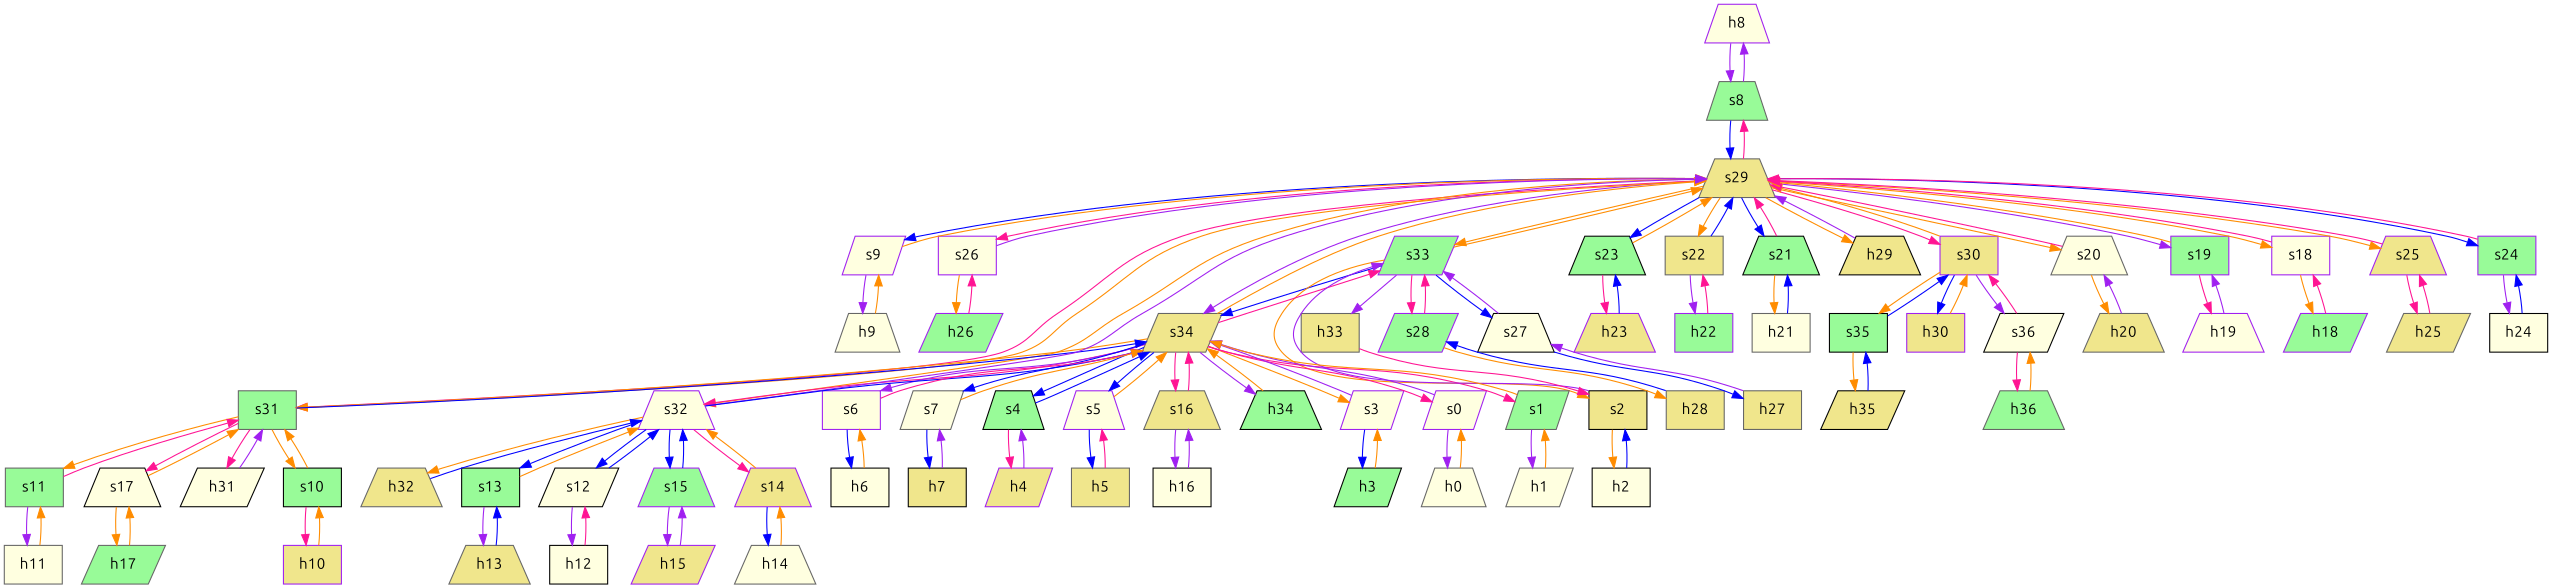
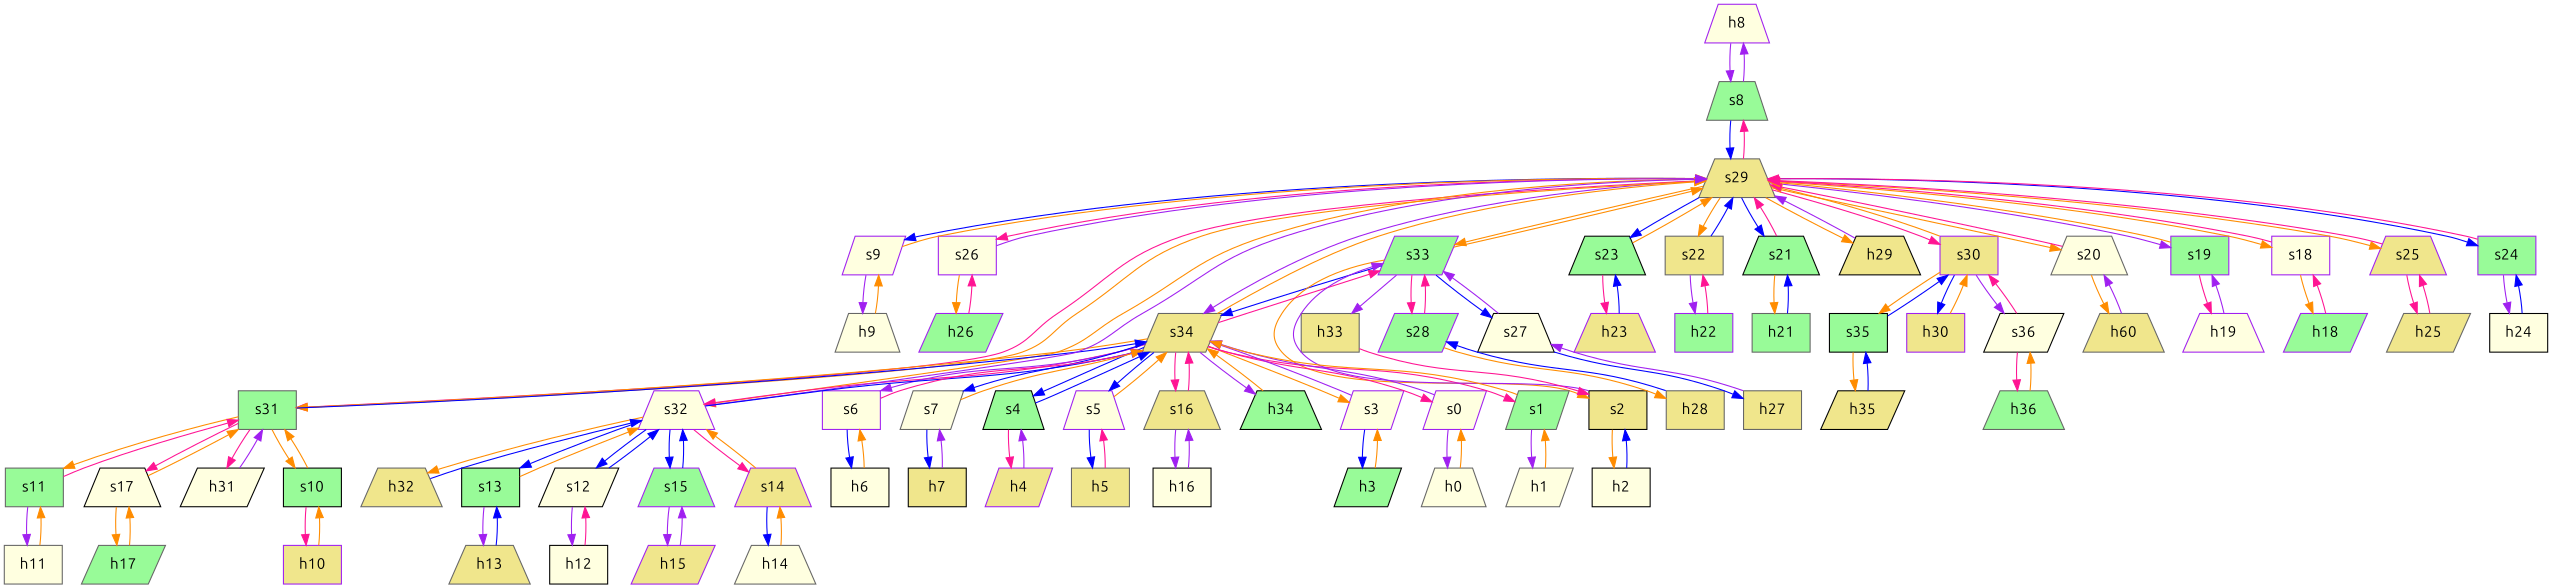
  strict digraph {
    fontname=Ubuntu
    node [color=purple fillcolor=lightyellow fontname=Ubuntu shape=box style=filled type=host]
    edge [capacity="1Gbps" color=darkorange cost=1 dst_port=1 fontname=Ubuntu src_port=1]
    h8 [ip="111.0.8.8" mac="00:00:00:00:8:8" shape=trapezium]
    s8 [color=gray40 fillcolor=palegreen shape=trapezium type=switch]
    s29 [color=gray40 fillcolor=khaki shape=trapezium type=switch]
    s9 [shape=parallelogram type=switch]
    s26 [type=switch]
    s33 [fillcolor=palegreen shape=parallelogram type=switch]
    s34 [color=gray40 fillcolor=khaki shape=parallelogram type=switch]
    s23 [color=black fillcolor=palegreen shape=trapezium type=switch]
    s22 [color=gray40 fillcolor=khaki type=switch]
    s21 [color=black fillcolor=palegreen shape=trapezium type=switch]
    h29 [color=black fillcolor=khaki ip="111.0.29.29" mac="00:00:00:00:29:29" shape=trapezium]
    s30 [fillcolor=khaki type=switch]
    s20 [color=gray40 shape=trapezium type=switch]
    s31 [color=gray40 fillcolor=palegreen type=switch]
    s32 [shape=trapezium type=switch]
    s19 [fillcolor=palegreen type=switch]
    s18 [type=switch]
    s25 [fillcolor=khaki shape=trapezium type=switch]
    s24 [fillcolor=palegreen type=switch]
    h9 [color=gray40 ip="111.0.9.9" mac="00:00:00:00:9:9" shape=trapezium]
    h26 [fillcolor=palegreen ip="111.0.26.26" mac="00:00:00:00:26:26" shape=parallelogram]
    h2 [color=black ip="111.0.2.2" mac="00:00:00:00:2:2"]
    s2 [color=black fillcolor=khaki type=switch]
    s28 [fillcolor=palegreen shape=parallelogram type=switch]
    h33 [color=gray40 fillcolor=khaki ip="111.0.33.33" mac="00:00:00:00:33:33"]
    s27 [color=black shape=trapezium type=switch]
    h3 [color=black fillcolor=palegreen ip="111.0.3.3" mac="00:00:00:00:3:3" shape=parallelogram]
    s3 [shape=parallelogram type=switch]
    s0 [shape=parallelogram type=switch]
    s1 [color=gray40 fillcolor=palegreen shape=parallelogram type=switch]
    s6 [type=switch]
    s7 [color=gray40 shape=parallelogram type=switch]
    s4 [color=black fillcolor=palegreen shape=trapezium type=switch]
    s5 [shape=trapezium type=switch]
    s16 [color=gray40 fillcolor=khaki shape=trapezium type=switch]
    h34 [color=black fillcolor=palegreen ip="111.0.34.34" mac="00:00:00:00:34:34" shape=trapezium]
    h0 [color=gray40 ip="111.0.0.0" mac="00:00:00:00:0:0" shape=trapezium]
    h1 [color=gray40 ip="111.0.1.1" mac="00:00:00:00:1:1" shape=parallelogram]
    h6 [color=black ip="111.0.6.6" mac="00:00:00:00:6:6"]
    h7 [color=black fillcolor=khaki ip="111.0.7.7" mac="00:00:00:00:7:7"]
    h4 [fillcolor=khaki ip="111.0.4.4" mac="00:00:00:00:4:4" shape=parallelogram]
    h5 [color=gray40 fillcolor=khaki ip="111.0.5.5" mac="00:00:00:00:5:5"]
    h23 [fillcolor=khaki ip="111.0.23.23" mac="00:00:00:00:23:23" shape=trapezium]
    h22 [fillcolor=palegreen ip="111.0.22.22" mac="00:00:00:00:22:22"]
-   h21 [color=gray40 ip="111.0.21.21" mac="00:00:00:00:21:21"]
+   h21 [color=gray40 fillcolor=palegreen ip="111.0.21.21" mac="00:00:00:00:21:21"]
    s35 [color=black fillcolor=palegreen type=switch]
    h30 [fillcolor=khaki ip="111.0.30.30" mac="00:00:00:00:30:30"]
    s36 [color=black shape=parallelogram type=switch]
-   h20 [color=gray40 fillcolor=khaki ip="111.0.20.20" mac="00:00:00:00:20:20" shape=trapezium]
+   h20 [color=gray40 fillcolor=khaki ip="111.0.20.20" mac="00:00:00:00:20:20" shape=trapezium label=h60]
    h31 [color=black ip="111.0.31.31" mac="00:00:00:00:31:31" shape=parallelogram]
    s10 [color=black fillcolor=palegreen type=switch]
    s11 [color=gray40 fillcolor=palegreen type=switch]
    s17 [color=black shape=trapezium type=switch]
    s13 [color=black fillcolor=palegreen type=switch]
    s12 [color=black shape=parallelogram type=switch]
    s15 [fillcolor=palegreen shape=trapezium type=switch]
    s14 [fillcolor=khaki shape=trapezium type=switch]
    h32 [color=gray40 fillcolor=khaki ip="111.0.32.32" mac="00:00:00:00:32:32" shape=trapezium]
    h19 [ip="111.0.19.19" mac="00:00:00:00:19:19" shape=trapezium]
    h18 [fillcolor=palegreen ip="111.0.18.18" mac="00:00:00:00:18:18" shape=parallelogram]
    h25 [color=gray40 fillcolor=khaki ip="111.0.25.25" mac="00:00:00:00:25:25" shape=parallelogram]
    h24 [color=black ip="111.0.24.24" mac="00:00:00:00:24:24"]
    h28 [color=gray40 fillcolor=khaki ip="111.0.28.28" mac="00:00:00:00:28:28"]
    h16 [color=black ip="111.0.16.16" mac="00:00:00:00:16:16"]
    h27 [color=gray40 fillcolor=khaki ip="111.0.27.27" mac="00:00:00:00:27:27"]
    h35 [color=black fillcolor=khaki ip="111.0.35.35" mac="00:00:00:00:35:35" shape=parallelogram]
    h36 [color=gray40 fillcolor=palegreen ip="111.0.36.36" mac="00:00:00:00:36:36" shape=trapezium]
    h10 [fillcolor=khaki ip="111.0.10.10" mac="00:00:00:00:10:10"]
    h11 [color=gray40 ip="111.0.11.11" mac="00:00:00:00:11:11"]
    h17 [color=gray40 fillcolor=palegreen ip="111.0.17.17" mac="00:00:00:00:17:17" shape=parallelogram]
    h13 [color=gray40 fillcolor=khaki ip="111.0.13.13" mac="00:00:00:00:13:13" shape=trapezium]
    h12 [color=black ip="111.0.12.12" mac="00:00:00:00:12:12"]
    h15 [fillcolor=khaki ip="111.0.15.15" mac="00:00:00:00:15:15" shape=parallelogram]
    h14 [color=gray40 ip="111.0.14.14" mac="00:00:00:00:14:14" shape=trapezium]
    h8 -> s8 [color=purple]
    s8 -> h8 [color=purple]
    s8 -> s29 [color=blue dst_port=2 src_port=2]
    s29 -> s8 [color=deeppink dst_port=2 src_port=2]
    s29 -> s9 [color=blue dst_port=2 src_port=3]
    s29 -> s26 [color=deeppink dst_port=2 src_port=12]
    s29 -> s33 [dst_port=5 src_port=14]
    s29 -> s34 [color=purple dst_port=10 src_port=15]
    s29 -> s23 [color=blue dst_port=2 src_port=9]
    s29 -> s22 [dst_port=2 src_port=8]
    s29 -> s21 [color=blue dst_port=2 src_port=7]
    s29 -> h29
    s29 -> s30 [color=deeppink dst_port=3 src_port=17]
    s29 -> s20 [dst_port=2 src_port=6]
    s29 -> s31 [color=deeppink dst_port=5 src_port=18]
    s29 -> s32 [dst_port=6 src_port=13]
    s29 -> s19 [color=purple dst_port=2 src_port=5]
    s29 -> s18 [dst_port=2 src_port=4]
    s29 -> s25 [dst_port=2 src_port=11]
    s29 -> s24 [color=blue dst_port=2 src_port=10]
    s9 -> s29 [dst_port=3 src_port=2]
    s9 -> h9 [color=purple]
    s26 -> s29 [color=purple dst_port=12 src_port=2]
    s26 -> h26
    s33 -> s29 [dst_port=14 src_port=5]
    s33 -> s34 [color=blue dst_port=13 src_port=6]
    s33 -> s2 [dst_port=2 src_port=2]
    s33 -> s28 [color=deeppink dst_port=2 src_port=4]
    s33 -> h33 [color=purple]
    s33 -> s27 [color=blue dst_port=2 src_port=3]
    s34 -> s29 [dst_port=15 src_port=10]
    s34 -> s33 [color=deeppink dst_port=6 src_port=13]
    s34 -> s31 [dst_port=6 src_port=11]
    s34 -> s32 [color=deeppink dst_port=7 src_port=12]
    s34 -> s3 [dst_port=2 src_port=4]
    s34 -> s0 [color=deeppink dst_port=2 src_port=2]
    s34 -> s1 [color=deeppink dst_port=2 src_port=3]
    s34 -> s6 [color=purple dst_port=2 src_port=7]
    s34 -> s7 [color=blue dst_port=2 src_port=8]
    s34 -> s4 [color=blue dst_port=2 src_port=5]
    s34 -> s5 [color=blue dst_port=2 src_port=6]
    s34 -> s16 [color=deeppink dst_port=2 src_port=9]
    s34 -> h34 [color=purple]
    s23 -> s29 [dst_port=9 src_port=2]
    s23 -> h23 [color=deeppink]
    s22 -> s29 [color=blue dst_port=8 src_port=2]
    s22 -> h22 [color=purple]
    s21 -> s29 [color=deeppink dst_port=7 src_port=2]
    s21 -> h21
    h29 -> s29 [color=purple]
    s30 -> s29 [dst_port=17 src_port=3]
    s30 -> s35 [dst_port=2 src_port=4]
    s30 -> h30 [color=blue]
    s30 -> s36 [color=purple dst_port=2 src_port=5]
    s20 -> s29 [color=deeppink dst_port=6 src_port=2]
    s20 -> h20
    s31 -> s29 [dst_port=18 src_port=5]
    s31 -> s34 [color=blue dst_port=11 src_port=6]
    s31 -> h31 [color=deeppink]
    s31 -> s10 [dst_port=2 src_port=2]
    s31 -> s11 [dst_port=2 src_port=3]
    s31 -> s17 [color=deeppink dst_port=2 src_port=4]
    s32 -> s29 [color=purple dst_port=13 src_port=6]
    s32 -> s34 [color=blue dst_port=12 src_port=7]
    s32 -> s13 [color=blue dst_port=2 src_port=3]
    s32 -> s12 [color=blue dst_port=2 src_port=2]
    s32 -> s15 [color=blue dst_port=2 src_port=5]
    s32 -> s14 [color=deeppink dst_port=2 src_port=4]
    s32 -> h32
    s19 -> s29 [dst_port=5 src_port=2]
    s19 -> h19 [color=deeppink]
    s18 -> s29 [color=deeppink dst_port=4 src_port=2]
    s18 -> h18
    s25 -> s29 [color=deeppink dst_port=11 src_port=2]
    s25 -> h25 [color=deeppink]
    s24 -> s29 [color=deeppink dst_port=10 src_port=2]
    s24 -> h24 [color=purple]
    h9 -> s9
    h26 -> s26 [color=deeppink]
    h2 -> s2 [color=blue]
    s2 -> s33 [color=purple dst_port=2 src_port=2]
    s2 -> h2
    s28 -> s33 [color=deeppink dst_port=4 src_port=2]
    s28 -> h28
    h33 -> s2 [color=deeppink]
    s27 -> s33 [color=purple dst_port=3 src_port=2]
    s27 -> h27 [color=blue]
    h3 -> s3
    s3 -> s34 [color=purple dst_port=4 src_port=2]
    s3 -> h3 [color=blue]
    s0 -> s34 [color=purple dst_port=2 src_port=2]
    s0 -> h0 [color=purple]
    s1 -> s34 [dst_port=3 src_port=2]
    s1 -> h1 [color=purple]
    s6 -> s34 [color=deeppink dst_port=7 src_port=2]
    s6 -> h6 [color=blue]
    s7 -> s34 [dst_port=8 src_port=2]
    s7 -> h7 [color=blue]
    s4 -> s34 [color=blue dst_port=5 src_port=2]
    s4 -> h4 [color=deeppink]
    s5 -> s34 [dst_port=6 src_port=2]
    s5 -> h5 [color=blue]
    s16 -> s34 [color=deeppink dst_port=9 src_port=2]
    s16 -> h16 [color=purple]
    h34 -> s34
    h0 -> s0
    h1 -> s1
    h6 -> s6
    h7 -> s7 [color=purple]
    h4 -> s4 [color=purple]
    h5 -> s5 [color=deeppink]
    h23 -> s23 [color=blue]
    h22 -> s22 [color=deeppink]
    h21 -> s21 [color=blue]
    s35 -> s30 [color=blue dst_port=4 src_port=2]
    s35 -> h35
    h30 -> s30
    s36 -> s30 [color=deeppink dst_port=5 src_port=2]
    s36 -> h36 [color=deeppink]
    h20 -> s20 [color=purple]
    h31 -> s31 [color=purple]
    s10 -> s31 [dst_port=2 src_port=2]
    s10 -> h10 [color=deeppink]
    s11 -> s31 [color=deeppink dst_port=3 src_port=2]
    s11 -> h11 [color=purple]
    s17 -> s31 [dst_port=4 src_port=2]
    s17 -> h17
    s13 -> s32 [dst_port=3 src_port=2]
    s13 -> h13 [color=purple]
    s12 -> s32 [color=blue dst_port=2 src_port=2]
    s12 -> h12 [color=purple]
    s15 -> s32 [color=blue dst_port=5 src_port=2]
    s15 -> h15 [color=purple]
    s14 -> s32 [dst_port=4 src_port=2]
    s14 -> h14 [color=blue]
    h32 -> s32 [color=blue]
    h19 -> s19 [color=purple]
    h18 -> s18 [color=deeppink]
    h25 -> s25 [color=deeppink]
    h24 -> s24 [color=blue]
    h28 -> s28 [color=blue]
    h16 -> s16 [color=purple]
    h27 -> s27 [color=purple]
    h35 -> s35 [color=blue]
    h36 -> s36
    h10 -> s10
    h11 -> s11
    h17 -> s17
    h13 -> s13 [color=blue]
    h12 -> s12 [color=deeppink]
    h15 -> s15 [color=purple]
    h14 -> s14
  }
